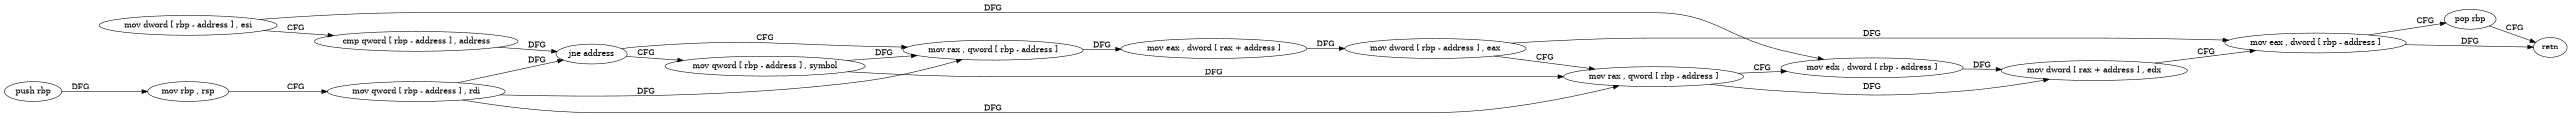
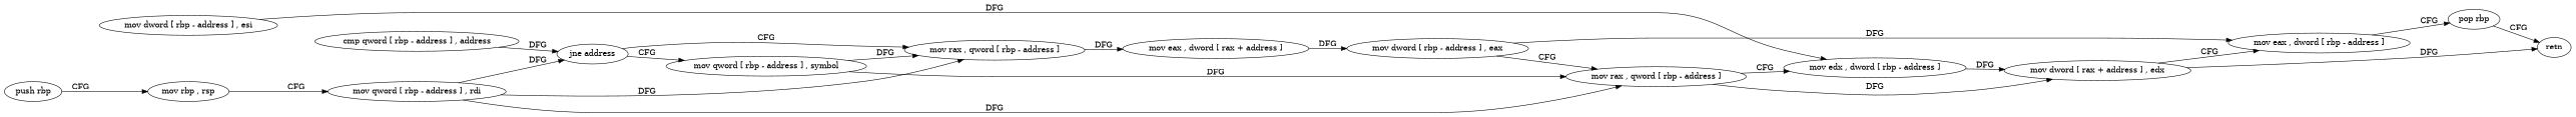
  digraph {
    rankdir=LR
    n1 [label="push rbp"]
    n2 [label="mov rbp , rsp"]
    n3 [label="mov qword [ rbp - address ] , rdi"]
    n4 [label="jne address"]
    n5 [label="mov rax , qword [ rbp - address ]"]
    n6 [label="mov rax , qword [ rbp - address ]"]
    n7 [label="mov dword [ rbp - address ] , esi"]
    n8 [label="cmp qword [ rbp - address ] , address"]
    n9 [label="mov edx , dword [ rbp - address ]"]
    n10 [label="mov qword [ rbp - address ] , symbol"]
    n11 [label="mov eax , dword [ rax + address ]"]
    n12 [label="mov dword [ rax + address ] , edx"]
    n13 [label="mov dword [ rbp - address ] , eax"]
    n14 [label="mov eax , dword [ rbp - address ]"]
    n15 [label="pop rbp"]
    n16 [label=retn]
-   n1 -> n2 [label=DFG]
+   n1 -> n2 [label=CFG]
    n2 -> n3 [label=CFG]
    n3 -> n4 [label=DFG]
    n3 -> n5 [label=DFG]
    n3 -> n6 [label=DFG]
    n4 -> n5 [label=CFG]
    n4 -> n10 [label=CFG]
    n5 -> n11 [label=DFG]
    n6 -> n9 [label=CFG]
    n6 -> n12 [label=DFG]
-   n7 -> n8 [label=CFG]
    n7 -> n9 [label=DFG]
    n8 -> n4 [label=DFG]
    n9 -> n12 [label=DFG]
    n10 -> n5 [label=DFG]
    n10 -> n6 [label=DFG]
    n11 -> n13 [label=DFG]
    n12 -> n14 [label=CFG]
    n13 -> n6 [label=CFG]
    n13 -> n14 [label=DFG]
    n14 -> n15 [label=CFG]
-   n14 -> n16 [label=DFG]
+   n12 -> n16 [label=DFG]
    n15 -> n16 [label=CFG]
  }
